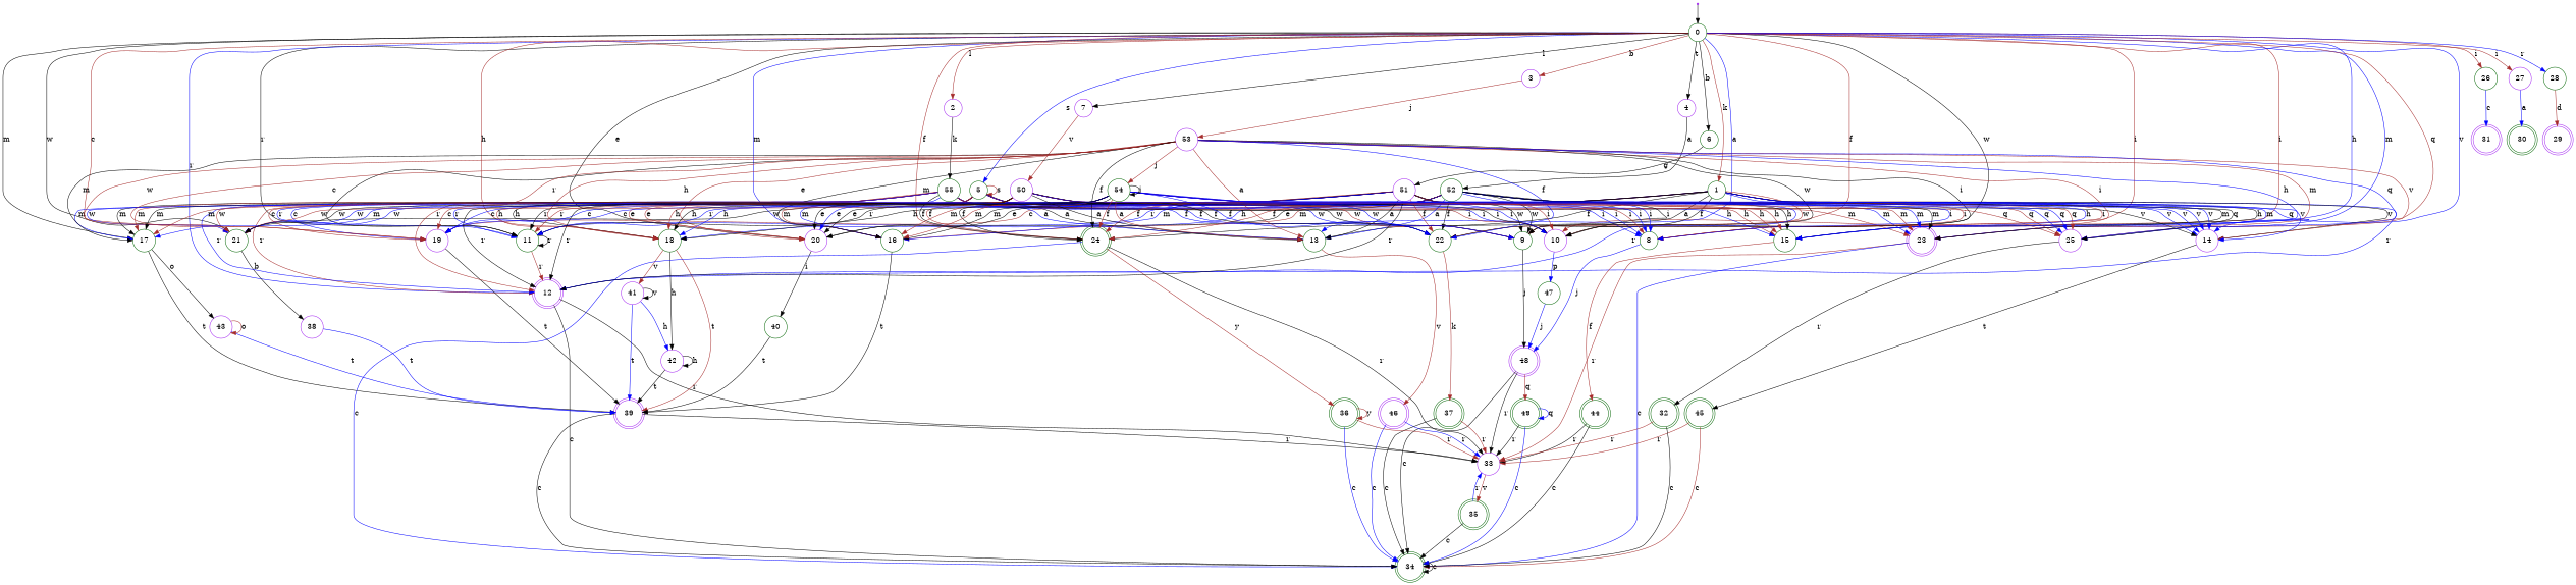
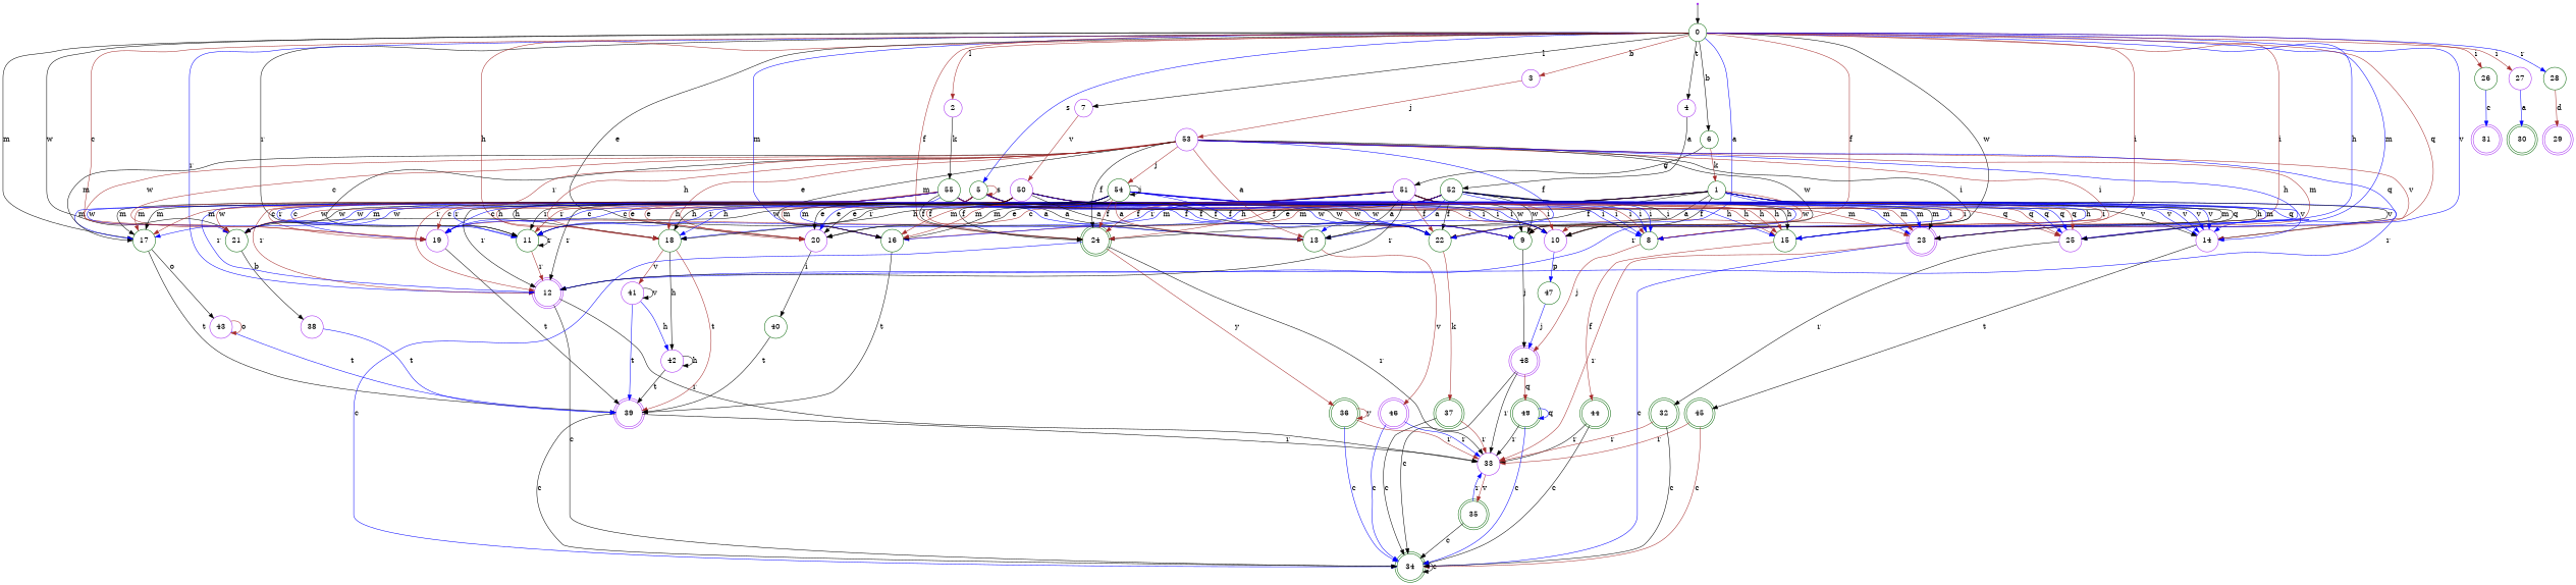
  digraph {
    rankdir=TB
    node [color=darkgreen shape=circle]
    edge [color=black]
    dummy0 [color=purple shape=point]
    0
    1
    2 [color=purple]
    3 [color=purple]
    4 [color=purple]
    5
    6
    7 [color=purple]
    8
    9
    10 [color=purple]
    11
    12 [color=purple shape=doublecircle]
    13
    14 [color=purple]
    15
    16
    17
    18
    19 [color=purple]
    20 [color=purple]
    21
    22
    23 [color=purple shape=doublecircle]
    24 [shape=doublecircle]
    25 [color=purple]
    26
    27 [color=purple]
    28
    55
    53 [color=purple]
    52
    51 [color=purple]
    50 [color=purple]
    48 [color=purple shape=doublecircle]
    47
    33 [color=purple]
    34 [shape=doublecircle]
    46 [color=purple shape=doublecircle]
    45 [shape=doublecircle]
    44 [shape=doublecircle]
    39 [color=purple shape=doublecircle]
    43 [color=purple]
    41 [color=purple]
    42 [color=purple]
    40
    38 [color=purple]
    37 [shape=doublecircle]
    36 [shape=doublecircle]
    32 [shape=doublecircle]
    31 [color=purple shape=doublecircle]
    30 [shape=doublecircle]
    29 [color=purple shape=doublecircle]
    54
    49 [shape=doublecircle]
    35 [shape=doublecircle]
    dummy0 -> 0
-   0 -> 1 [color=brown label=k]
+   6 -> 1 [color=brown label=k]
    0 -> 2 [color=brown label=l]
    0 -> 3 [color=brown label=b]
    0 -> 4 [label=t]
    0 -> 5 [color=blue label=s]
    0 -> 6 [label=b]
    0 -> 7 [label=l]
    0 -> 8 [color=brown label=i]
    0 -> 9 [label=w]
    0 -> 10 [color=brown label=i]
    0 -> 11 [label=r]
    0 -> 12 [color=blue label=r]
    0 -> 13 [color=blue label=a]
    0 -> 14 [color=blue label=v]
    0 -> 15 [color=blue label=h]
    0 -> 16 [color=blue label=m]
    0 -> 17 [label=m]
    0 -> 18 [color=brown label=h]
    0 -> 19 [color=brown label=c]
    0 -> 20 [label=e]
    0 -> 21 [label=w]
    0 -> 22 [color=brown label=f]
    0 -> 23 [color=blue label=m]
    0 -> 24 [color=brown label=f]
    0 -> 25 [color=brown label=q]
    0 -> 26 [color=brown label=i]
    0 -> 27 [color=brown label=i]
    0 -> 28 [color=blue label=r]
    1 -> 8 [color=brown label=i]
    1 -> 9 [color=brown label=w]
    1 -> 10 [color=brown label=i]
    1 -> 11 [color=blue label=r]
    1 -> 12 [color=blue label=r]
    1 -> 13 [label=a]
    1 -> 14 [label=v]
    1 -> 15 [label=h]
    1 -> 16 [color=brown label=m]
    1 -> 18 [color=blue label=h]
    1 -> 19 [color=brown label=c]
    1 -> 20 [label=e]
    1 -> 21 [label=w]
    1 -> 22 [label=f]
    1 -> 23 [color=blue label=m]
    1 -> 24 [label=f]
    1 -> 25 [color=blue label=q]
    2 -> 55 [label=k]
    3 -> 53 [color=brown label=j]
    4 -> 52 [label=a]
    5 -> 5 [color=brown label=s]
    5 -> 8 [color=blue label=i]
    5 -> 9 [label=w]
    5 -> 10 [color=blue label=i]
    5 -> 11 [color=blue label=r]
    5 -> 12 [color=brown label=r]
    5 -> 13 [label=a]
    5 -> 14 [color=blue label=v]
    5 -> 15 [color=brown label=h]
    5 -> 16 [color=blue label=m]
    5 -> 17 [label=m]
    5 -> 18 [label=h]
    5 -> 19 [color=blue label=c]
    5 -> 20 [color=brown label=e]
    5 -> 21 [color=brown label=w]
    5 -> 22 [color=blue label=f]
    5 -> 23 [color=blue label=m]
    5 -> 24 [color=brown label=f]
    5 -> 25 [color=brown label=q]
    6 -> 51 [label=g]
    7 -> 50 [color=brown label=v]
-   8 -> 48 [color=blue label=j]
+   8 -> 48 [color=brown label=j]
    9 -> 48 [label=j]
    10 -> 47 [color=blue label=p]
    11 -> 11 [label=r]
    11 -> 12 [color=brown label=r]
    12 -> 33 [label=r]
    12 -> 34 [label=c]
    13 -> 46 [color=brown label=v]
    14 -> 45 [label=t]
    15 -> 44 [color=brown label=f]
    16 -> 39 [label=t]
    17 -> 39 [label=t]
    17 -> 43 [label=o]
    18 -> 39 [color=brown label=t]
    18 -> 41 [color=brown label=v]
    18 -> 42 [label=h]
    19 -> 39 [label=t]
    20 -> 40 [label=i]
    21 -> 38 [label=b]
    22 -> 37 [color=brown label=k]
    23 -> 33 [color=brown label=r]
    23 -> 34 [color=blue label=c]
    24 -> 33 [label=r]
    24 -> 34 [color=blue label=c]
    24 -> 36 [color=brown label=y]
    25 -> 32 [label=r]
    26 -> 31 [color=blue label=c]
    27 -> 30 [color=blue label=a]
    28 -> 29 [color=brown label=d]
    55 -> 8 [color=blue label=i]
    55 -> 9 [color=blue label=w]
    55 -> 10 [color=brown label=i]
    55 -> 11 [color=blue label=r]
    55 -> 12 [color=blue label=r]
    55 -> 13 [color=blue label=a]
    55 -> 14 [label=v]
    55 -> 15 [color=blue label=h]
    55 -> 16 [color=brown label=m]
    55 -> 17 [color=blue label=m]
    55 -> 18 [color=brown label=h]
    55 -> 19 [color=brown label=c]
    55 -> 20 [color=brown label=e]
    55 -> 21 [color=blue label=w]
    55 -> 22 [color=blue label=f]
    55 -> 23 [color=brown label=m]
    55 -> 24 [label=f]
    55 -> 25 [color=brown label=q]
    53 -> 8 [color=brown label=i]
    53 -> 9 [label=w]
    53 -> 10 [label=i]
    53 -> 11 [label=r]
    53 -> 12 [color=brown label=r]
    53 -> 13 [color=brown label=a]
    53 -> 14 [color=brown label=v]
    53 -> 15 [color=blue label=h]
    53 -> 16 [label=m]
    53 -> 17 [label=m]
    53 -> 18 [color=brown label=h]
    53 -> 19 [color=brown label=c]
    53 -> 20 [color=brown label=e]
    53 -> 21 [color=brown label=w]
    53 -> 22 [color=blue label=f]
    53 -> 23 [color=brown label=m]
    53 -> 24 [label=f]
    53 -> 25 [color=blue label=q]
    53 -> 54 [color=brown label=j]
    52 -> 8 [color=blue label=i]
    52 -> 9 [label=w]
    52 -> 10 [label=i]
    52 -> 11 [label=r]
    52 -> 12 [color=blue label=r]
    52 -> 13 [color=blue label=a]
    52 -> 14 [color=blue label=v]
    52 -> 15 [color=blue label=h]
    52 -> 16 [color=blue label=m]
    52 -> 17 [color=blue label=m]
    52 -> 18 [label=h]
    52 -> 19 [color=blue label=c]
    52 -> 20 [label=e]
    52 -> 21 [color=blue label=w]
    52 -> 22 [label=f]
    52 -> 23 [label=m]
    52 -> 24 [color=brown label=f]
    52 -> 25 [label=q]
    51 -> 8 [color=blue label=i]
    51 -> 9 [label=w]
    51 -> 10 [color=brown label=i]
    51 -> 11 [color=blue label=r]
    51 -> 12 [label=r]
    51 -> 13 [label=a]
    51 -> 14 [color=blue label=v]
    51 -> 15 [label=h]
    51 -> 16 [label=m]
    51 -> 17 [color=brown label=m]
    51 -> 18 [color=blue label=h]
    51 -> 19 [color=blue label=c]
    51 -> 20 [label=e]
    51 -> 21 [color=blue label=w]
    51 -> 22 [color=brown label=f]
    51 -> 23 [label=m]
    51 -> 24 [color=brown label=f]
    51 -> 25 [color=brown label=q]
    50 -> 8 [color=brown label=i]
    50 -> 9 [color=brown label=w]
    50 -> 10 [label=i]
    50 -> 11 [label=r]
    50 -> 12 [label=r]
    50 -> 13 [label=a]
    50 -> 14 [color=blue label=v]
    50 -> 15 [color=brown label=h]
    50 -> 16 [color=brown label=m]
    50 -> 17 [color=brown label=m]
    50 -> 18 [color=brown label=h]
    50 -> 19 [color=brown label=c]
    50 -> 20 [label=e]
    50 -> 21 [color=brown label=w]
    50 -> 22 [label=f]
    50 -> 23 [color=brown label=m]
    50 -> 24 [label=f]
    50 -> 25 [color=blue label=q]
    48 -> 33 [label=r]
    48 -> 34 [label=c]
    48 -> 49 [color=brown label=q]
    47 -> 48 [color=blue label=j]
    33 -> 35 [color=brown label=v]
    34 -> 34 [label=c]
    46 -> 33 [color=blue label=r]
    46 -> 34 [color=blue label=c]
    45 -> 33 [color=brown label=r]
    45 -> 34 [color=brown label=c]
    44 -> 33 [label=r]
    44 -> 34 [label=c]
    39 -> 33 [label=r]
    39 -> 34 [label=c]
    43 -> 39 [color=blue label=t]
    43 -> 43 [color=brown label=o]
    41 -> 39 [color=blue label=t]
    41 -> 41 [label=v]
    41 -> 42 [color=blue label=h]
    42 -> 39 [label=t]
    42 -> 42 [label=h]
    40 -> 39 [label=t]
    38 -> 39 [color=blue label=t]
    37 -> 33 [color=brown label=r]
    37 -> 34 [label=c]
    36 -> 33 [color=brown label=r]
    36 -> 34 [color=blue label=c]
    36 -> 36 [color=brown label=y]
    32 -> 33 [color=brown label=r]
    32 -> 34 [label=c]
    54 -> 8 [color=blue label=i]
    54 -> 9 [color=blue label=w]
    54 -> 10 [color=blue label=i]
    54 -> 11 [color=brown label=r]
    54 -> 12 [label=r]
    54 -> 13 [color=brown label=a]
    54 -> 14 [color=blue label=v]
    54 -> 15 [color=brown label=h]
    54 -> 16 [color=brown label=m]
    54 -> 17 [label=m]
    54 -> 18 [label=h]
    54 -> 19 [color=blue label=c]
    54 -> 20 [color=blue label=e]
    54 -> 21 [label=w]
    54 -> 22 [color=blue label=f]
    54 -> 23 [color=blue label=m]
    54 -> 24 [color=brown label=f]
    54 -> 25 [color=blue label=q]
    54 -> 54 [label=j]
    49 -> 33 [label=r]
    49 -> 34 [color=blue label=c]
    49 -> 49 [color=blue label=q]
    35 -> 33 [color=blue label=r]
    35 -> 34 [label=c]
  }
